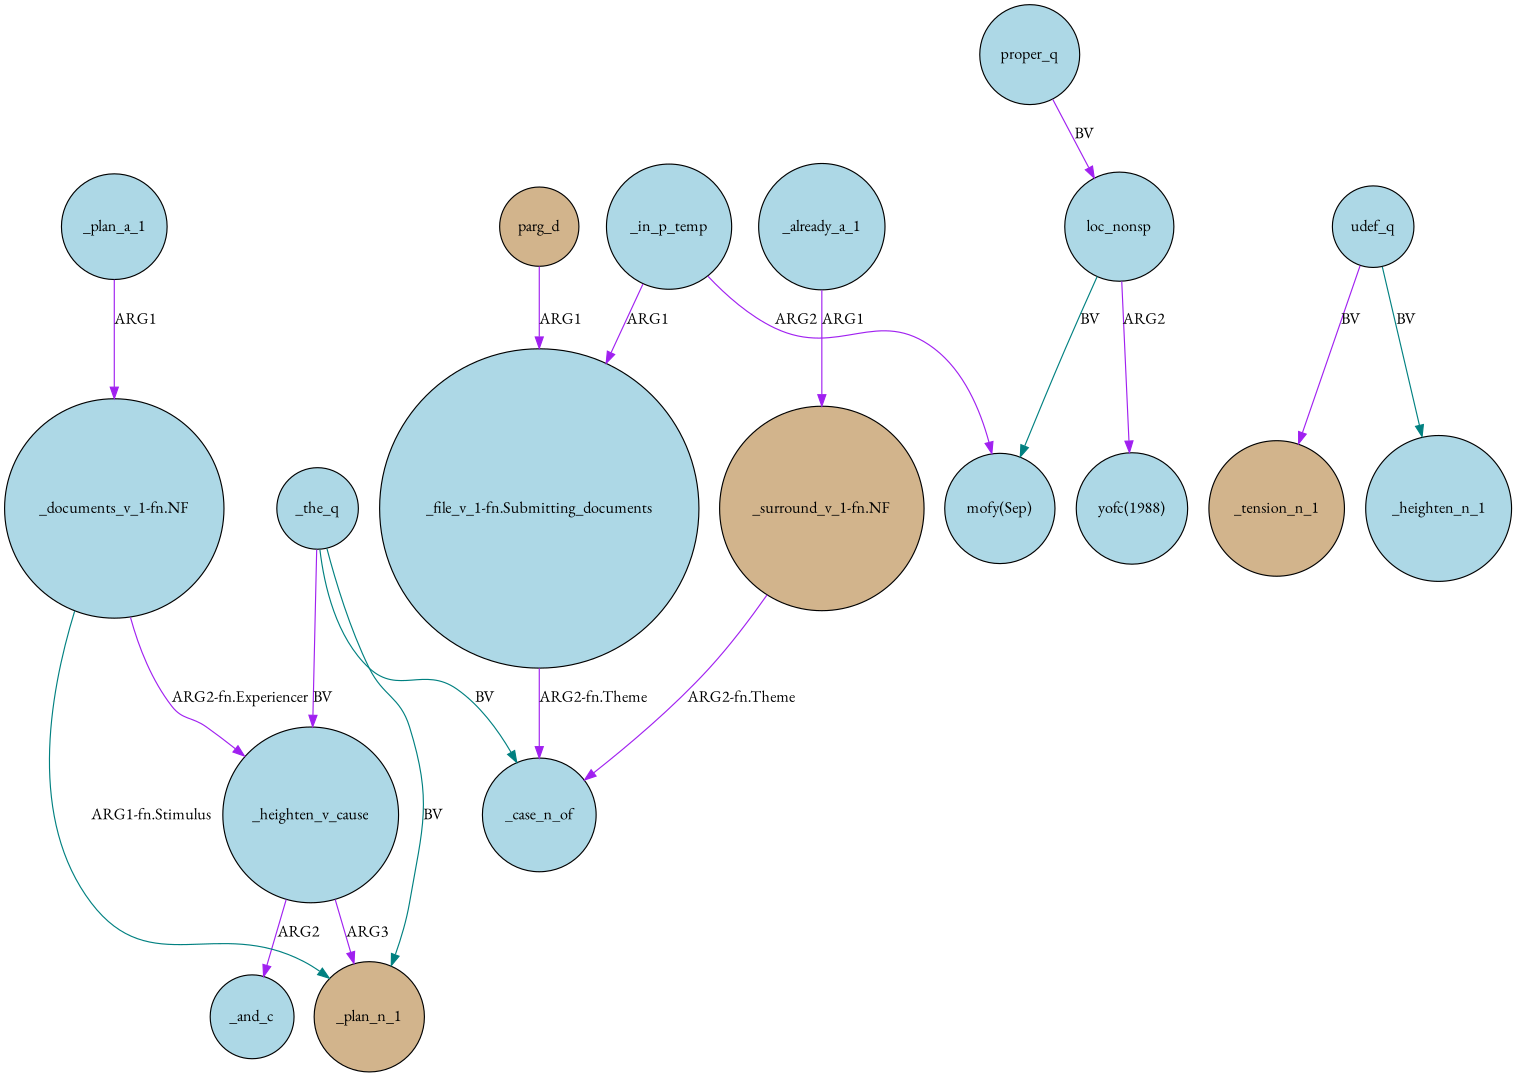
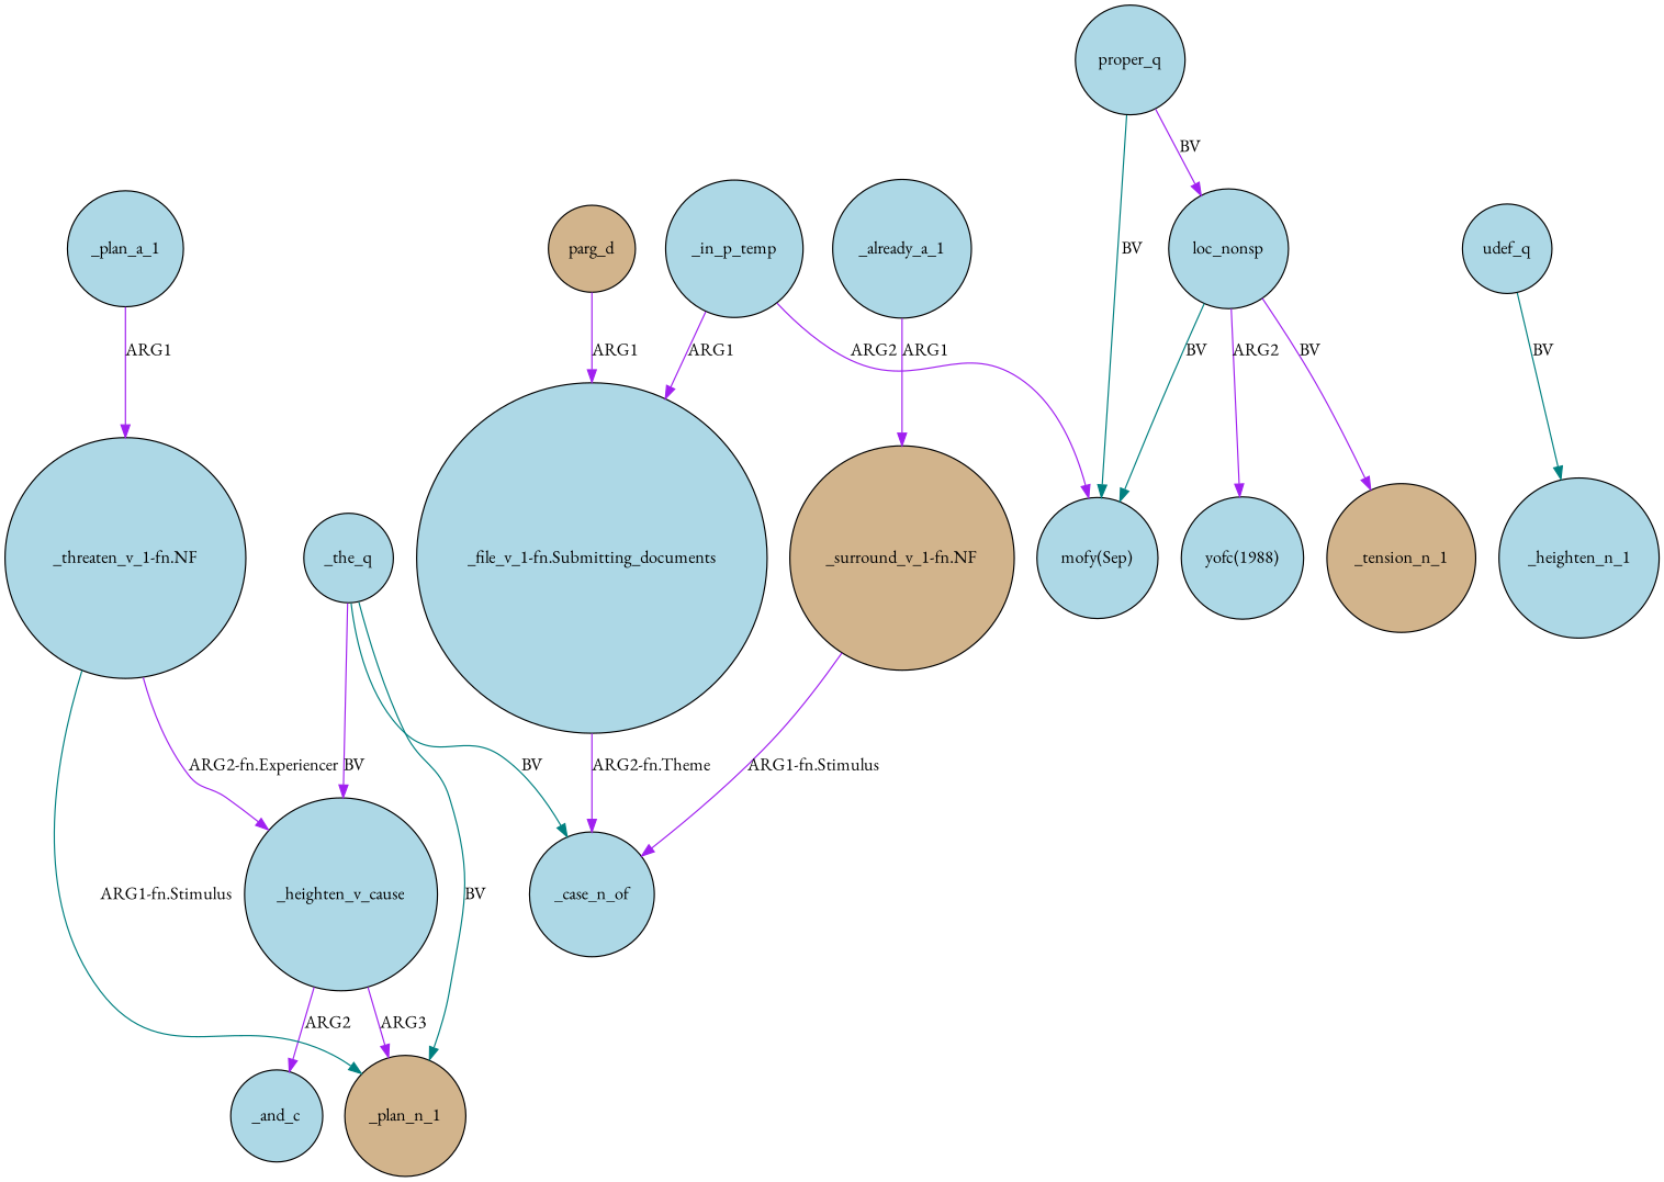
  digraph {
    fontname="EB Garamond"
    node [fillcolor=lightblue fontname="EB Garamond" shape=circle style=filled]
    edge [color=purple fontname="EB Garamond"]
    _plan_n_1 [fillcolor=tan]
    _the_q
    _case_n_of
    _heighten_v_cause
    _and_c
    "_file_v_1-fn.Submitting_documents"
    parg_d [fillcolor=tan]
    proper_q
    "mofy(Sep)"
    loc_nonsp
-   "_threaten_v_1-fn.NF" [label="_documents_v_1-fn.NF"]
+   "_threaten_v_1-fn.NF"
    _in_p_temp
    "yofc(1988)"
    _tension_n_1 [fillcolor=tan]
    udef_q
    n16 [label=_heighten_n_1]
    "_surround_v_1-fn.NF" [fillcolor=tan]
    _already_a_1
    n19 [label=_plan_a_1]
    _the_q -> _plan_n_1 [color=teal label=BV]
    _the_q -> _case_n_of [color=teal label=BV]
    _the_q -> _heighten_v_cause [label=BV]
    _heighten_v_cause -> _plan_n_1 [label=ARG3]
    _heighten_v_cause -> _and_c [label=ARG2]
    "_file_v_1-fn.Submitting_documents" -> _case_n_of [label="ARG2-fn.Theme"]
    parg_d -> "_file_v_1-fn.Submitting_documents" [label=ARG1]
+   proper_q -> "mofy(Sep)" [color=teal label=BV]
    proper_q -> loc_nonsp [label=BV]
    loc_nonsp -> "mofy(Sep)" [color=teal label=BV]
    loc_nonsp -> "yofc(1988)" [label=ARG2]
    "_threaten_v_1-fn.NF" -> _plan_n_1 [color=teal label="ARG1-fn.Stimulus"]
    "_threaten_v_1-fn.NF" -> _heighten_v_cause [label="ARG2-fn.Experiencer"]
    _in_p_temp -> "_file_v_1-fn.Submitting_documents" [label=ARG1]
    _in_p_temp -> "mofy(Sep)" [label=ARG2]
-   udef_q -> _tension_n_1 [label=BV]
+   loc_nonsp -> _tension_n_1 [label=BV]
    udef_q -> n16 [color=teal label=BV]
-   "_surround_v_1-fn.NF" -> _case_n_of [label="ARG2-fn.Theme"]
+   "_surround_v_1-fn.NF" -> _case_n_of [label="ARG1-fn.Stimulus"]
    _already_a_1 -> "_surround_v_1-fn.NF" [label=ARG1]
    n19 -> "_threaten_v_1-fn.NF" [label=ARG1]
  }
